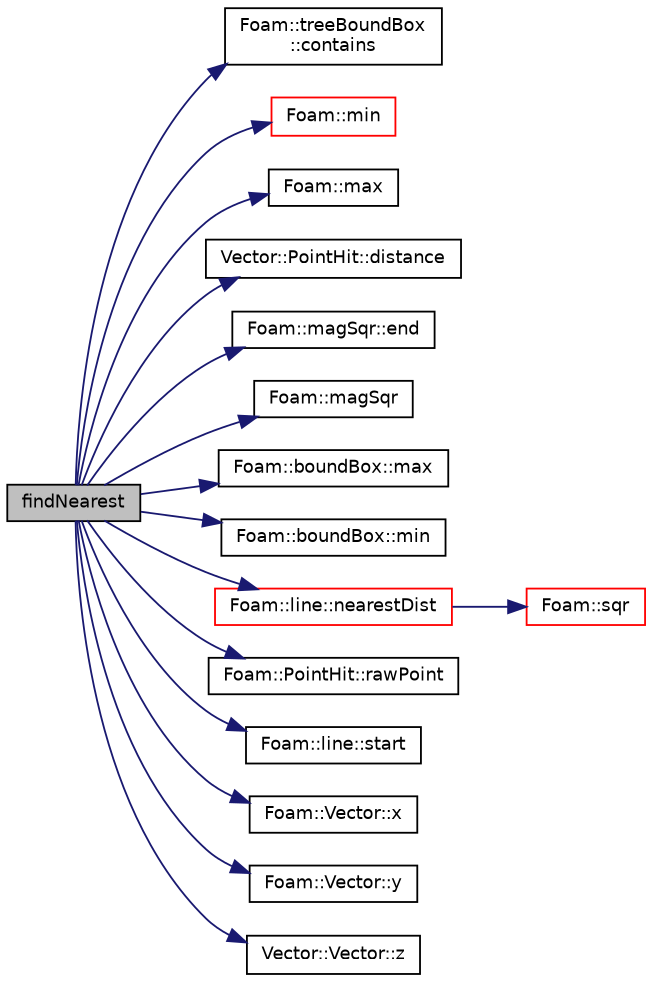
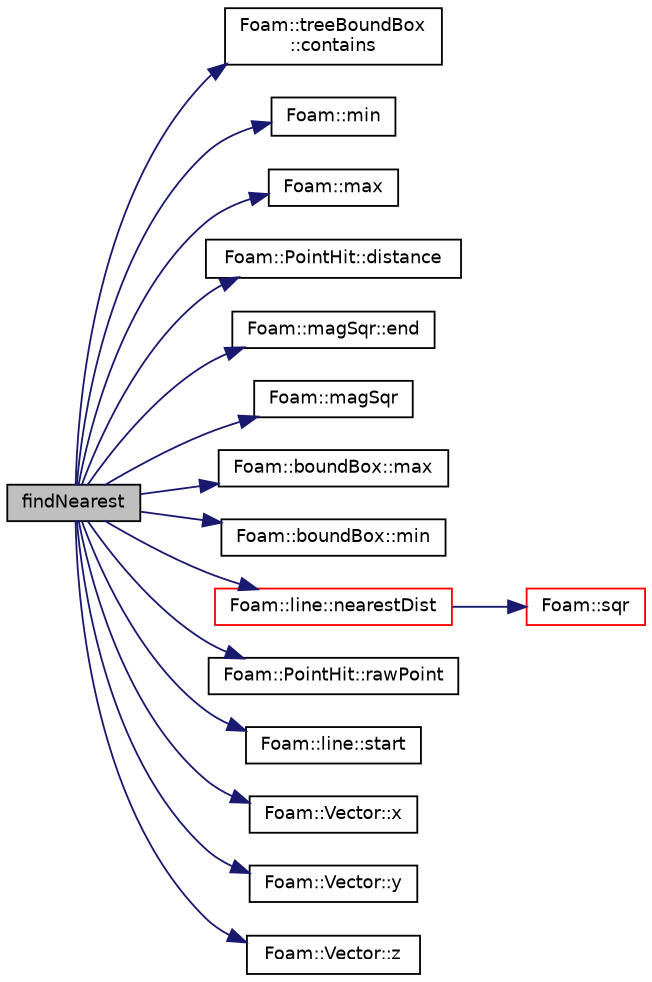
  digraph {
    rankdir=LR
    node [color=black fontname=Helvetica fontsize=10 shape=record]
    edge [color=midnightblue fontname=Helvetica fontsize=10 labelfontname=Helvetica labelfontsize=10 style=solid]
    n1 [fillcolor=grey75 fontcolor=black height=0.2 label=findNearest style=filled width=0.4]
    n2 [height=0.2 label="Foam::treeBoundBox\l::contains" width=0.4]
-   n3 [color=red height=0.2 label="Foam::min" width=0.4]
+   n3 [height=0.2 label="Foam::min" width=0.4]
    n4 [height=0.2 label="Foam::max" width=0.4]
-   n5 [height=0.2 label="Vector::PointHit::distance" width=0.4]
+   n5 [height=0.2 label="Foam::PointHit::distance" width=0.4]
    n6 [height=0.2 label="Foam::magSqr::end" width=0.4]
    n7 [height=0.2 label="Foam::magSqr" width=0.4]
    n8 [height=0.2 label="Foam::boundBox::max" width=0.4]
    n9 [height=0.2 label="Foam::boundBox::min" width=0.4]
    n10 [color=red height=0.2 label="Foam::line::nearestDist" width=0.4]
    n11 [height=0.2 label="Foam::PointHit::rawPoint" width=0.4]
    n12 [height=0.2 label="Foam::line::start" width=0.4]
    n13 [height=0.2 label="Foam::Vector::x" width=0.4]
    n14 [height=0.2 label="Foam::Vector::y" width=0.4]
-   n15 [height=0.2 label="Vector::Vector::z" width=0.4]
+   n15 [height=0.2 label="Foam::Vector::z" width=0.4]
    n16 [color=red height=0.2 label="Foam::sqr" width=0.4]
    n1 -> n2
    n1 -> n3
    n1 -> n4
    n1 -> n5
    n1 -> n6
    n1 -> n7
    n1 -> n8
    n1 -> n9
    n1 -> n10
    n1 -> n11
    n1 -> n12
    n1 -> n13
    n1 -> n14
    n1 -> n15
    n10 -> n16
  }
